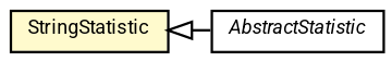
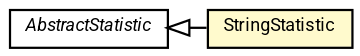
  digraph {
    nodesep=0.15
    rankdir=LR
    ranksep=0.25
    node [fontcolor=black fontname=Roboto fontsize=8 margin=0 shape=plaintext]
    n1 [height=0 label=<<table title="de.lmu.ifi.dbs.elki.logging.statistics.AbstractStatistic" border="0" cellborder="1" cellspacing="0" cellpadding="2" href="AbstractStatistic.html" target="_parent"> 		<tr><td><table border="0" cellspacing="0" cellpadding="1"> 		<tr><td align="center" balign="center"> <font face="Roboto"><i>AbstractStatistic</i></font> </td></tr> 		</table></td></tr> 		</table>> width=0]
    n2 [height=0 label=<<table title="de.lmu.ifi.dbs.elki.logging.statistics.StringStatistic" border="0" cellborder="1" cellspacing="0" cellpadding="2" bgcolor="lemonChiffon" href="StringStatistic.html" target="_parent"> 		<tr><td><table border="0" cellspacing="0" cellpadding="1"> 		<tr><td align="center" balign="center"> <font face="Roboto">StringStatistic</font> </td></tr> 		</table></td></tr> 		</table>> width=0]
-   n2 -> n1 [arrowtail=empty color=black dir=back fontname=Roboto fontsize=7 labelfontname=Roboto labelfontsize=7 weight=10]
+   n1 -> n2 [arrowtail=empty color=black dir=back fontname=Roboto fontsize=7 labelfontname=Roboto labelfontsize=7 weight=10]
  }
